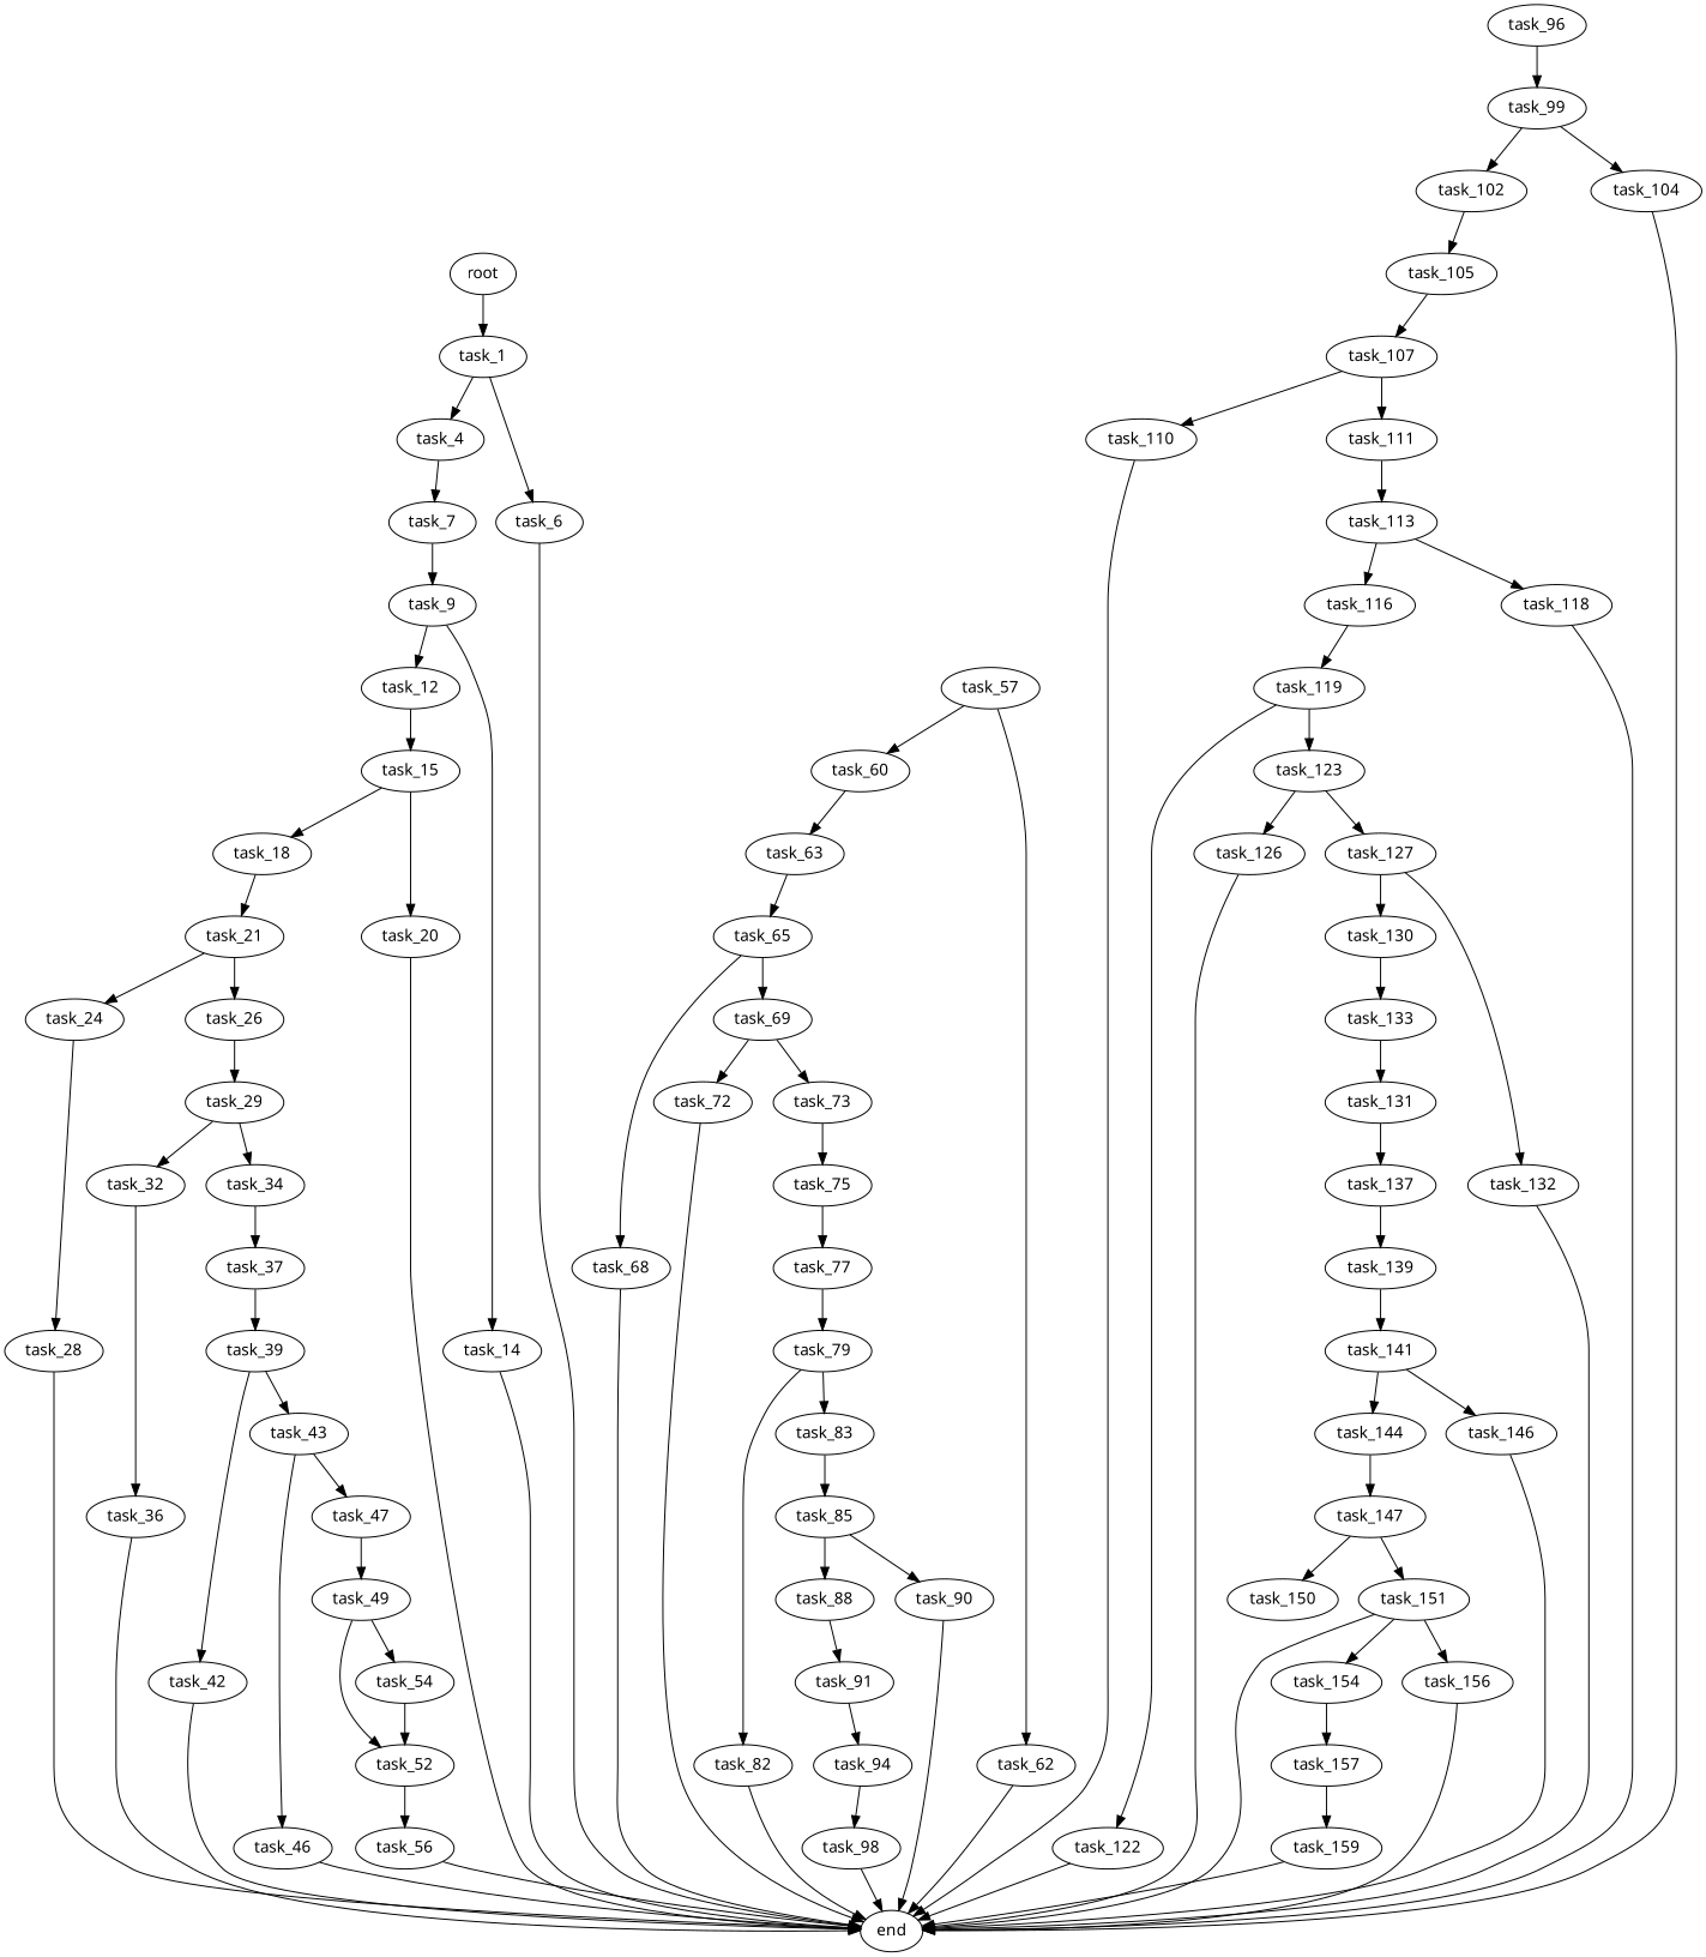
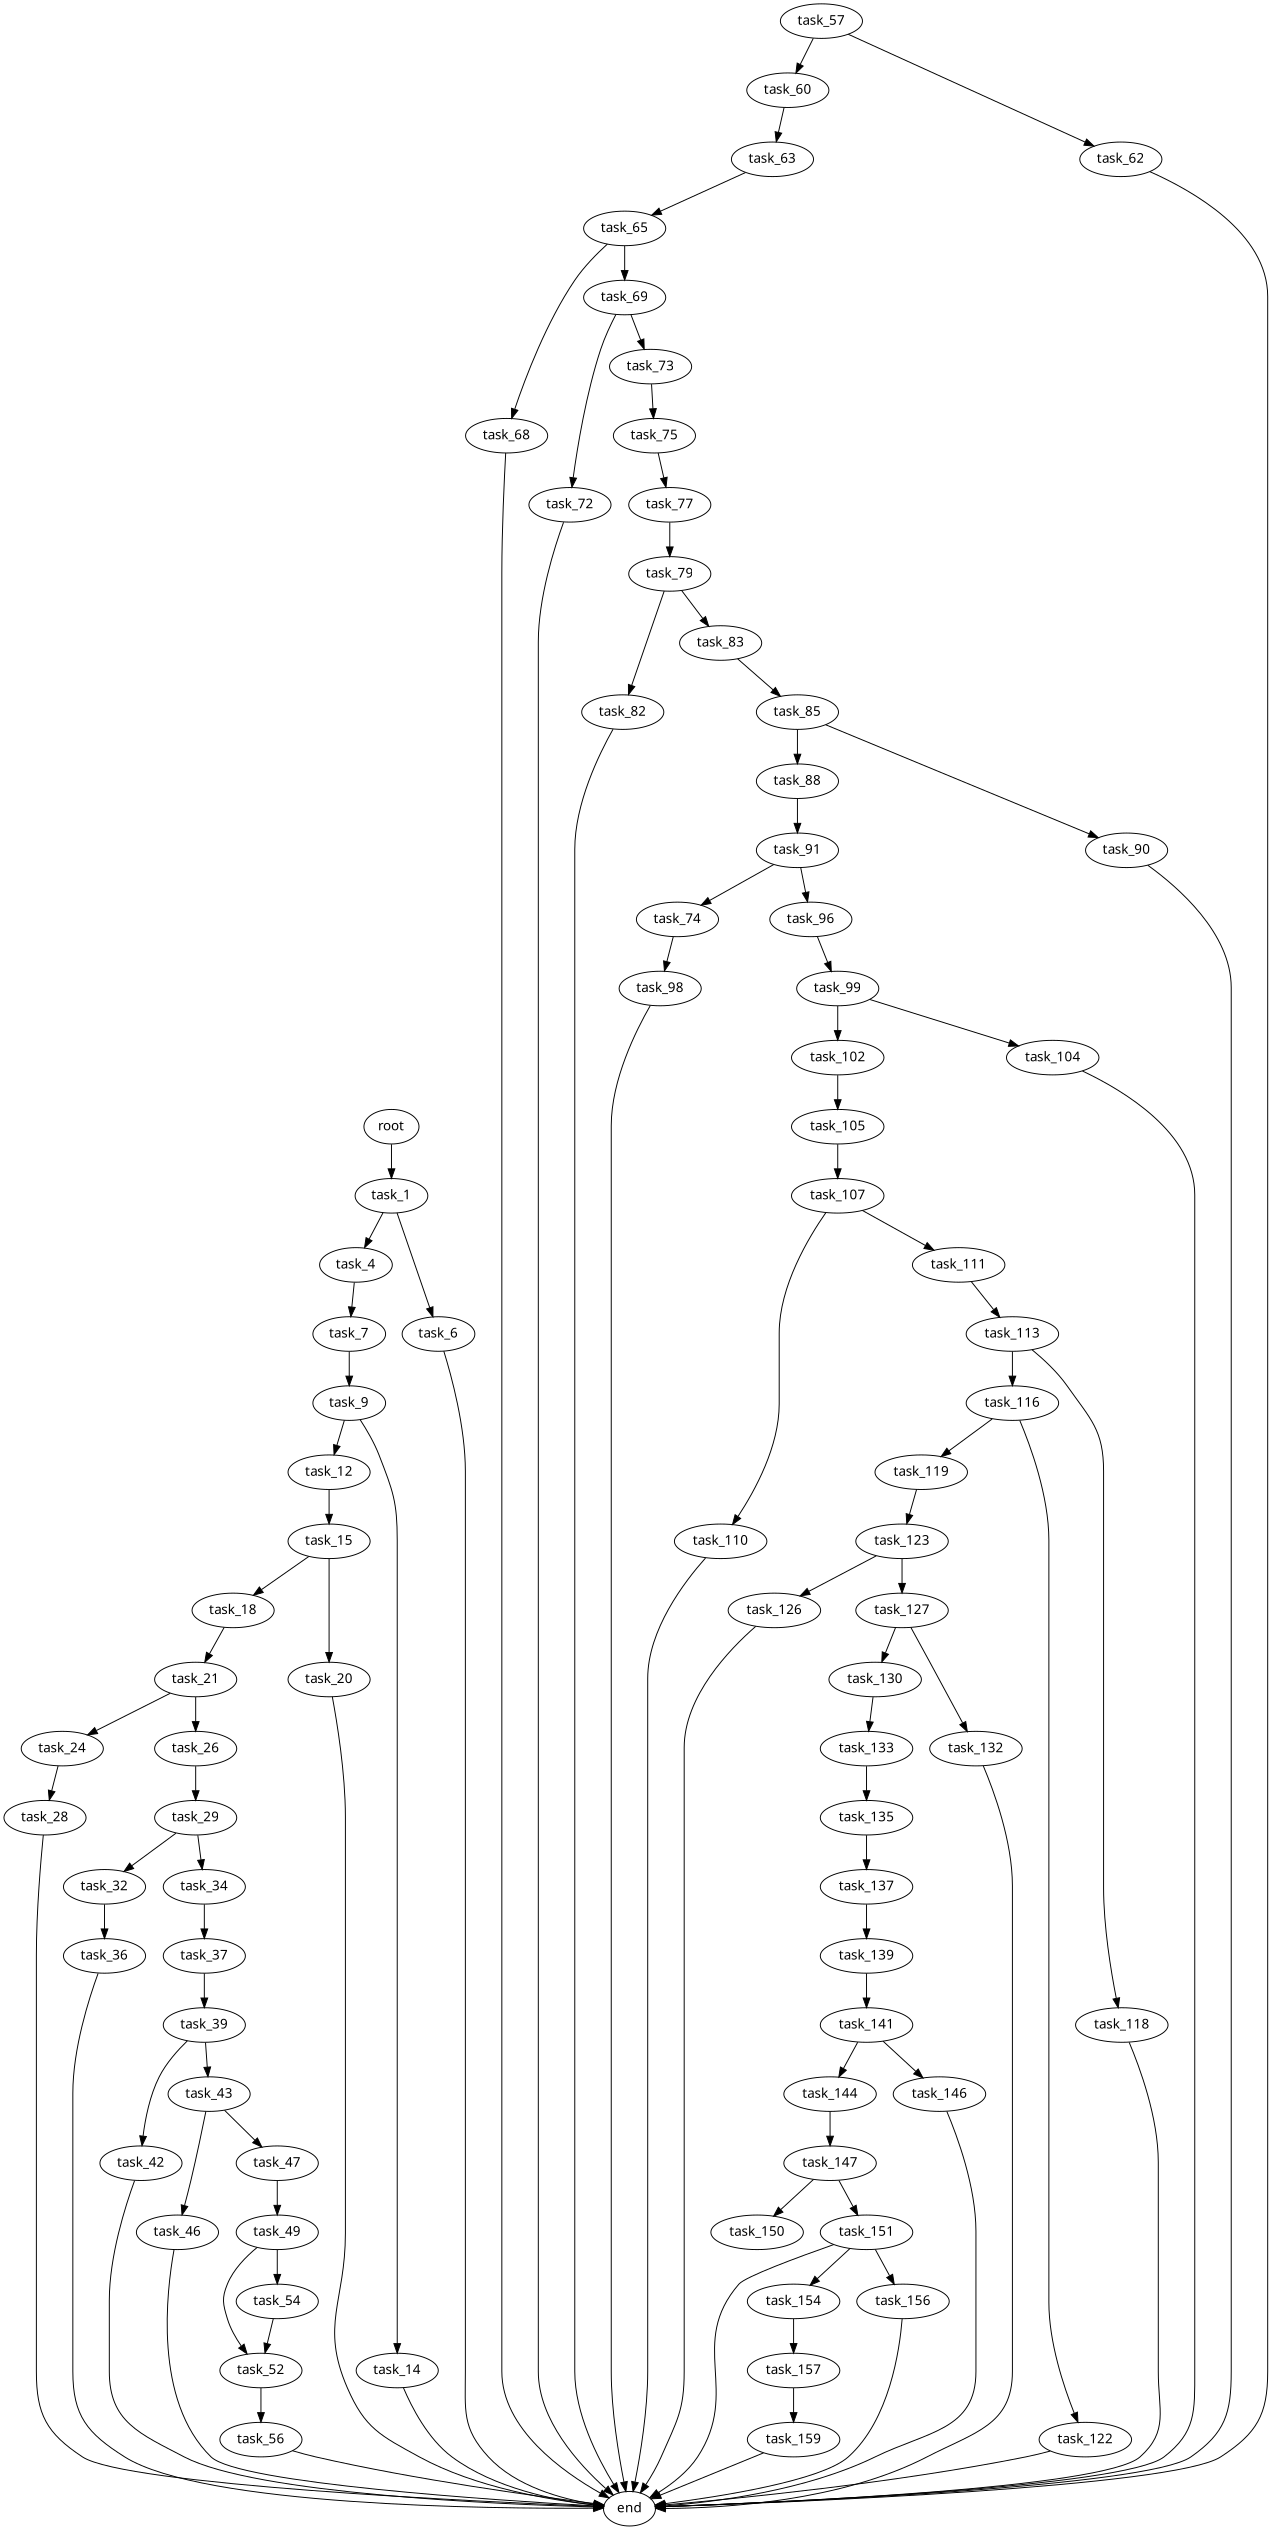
  digraph {
    fontname="Noto Sans"
    node [fontname="Noto Sans"]
    edge [fontname="Noto Sans"]
    root
    task_1
    task_4
    task_6
    task_7
    end
    task_9
    task_12
    task_14
    task_15
    task_18
    task_20
    task_21
    task_24
    task_26
    task_28
    task_29
    task_32
    task_34
    task_36
    task_37
    task_39
    task_42
    task_43
    task_46
    task_47
    task_49
    task_52
    task_54
    task_56
    task_57
    task_60
    task_62
    task_63
    task_65
    task_68
    task_69
    task_72
    task_73
    task_75
    task_77
    task_79
    task_82
    task_83
    task_85
    task_88
    task_90
    task_91
-   task_94
+   task_94 [label=task_74]
    task_96
    task_98
    task_99
    task_102
    task_104
    task_105
    task_107
    task_110
    task_111
    task_113
    task_116
    task_118
    task_119
    task_122
    task_123
    task_126
    task_127
    task_130
    task_132
    task_133
-   task_135 [label=task_131]
+   task_135
    task_137
    task_139
    task_141
    task_144
    task_146
    task_147
    task_150
    task_151
    task_154
    task_156
    task_157
    task_159
    root -> task_1
    task_1 -> task_4
    task_1 -> task_6
    task_4 -> task_7
    task_6 -> end
    task_7 -> task_9
    task_9 -> task_12
    task_9 -> task_14
    task_12 -> task_15
    task_14 -> end
    task_15 -> task_18
    task_15 -> task_20
    task_18 -> task_21
    task_20 -> end
    task_21 -> task_24
    task_21 -> task_26
    task_24 -> task_28
    task_26 -> task_29
    task_28 -> end
    task_29 -> task_32
    task_29 -> task_34
    task_32 -> task_36
    task_34 -> task_37
    task_36 -> end
    task_37 -> task_39
    task_39 -> task_42
    task_39 -> task_43
    task_42 -> end
    task_43 -> task_46
    task_43 -> task_47
    task_46 -> end
    task_47 -> task_49
    task_49 -> task_52
    task_49 -> task_54
    task_52 -> task_56
    task_54 -> task_52
    task_56 -> end
    task_57 -> task_60
    task_57 -> task_62
    task_60 -> task_63
    task_62 -> end
    task_63 -> task_65
    task_65 -> task_68
    task_65 -> task_69
    task_68 -> end
    task_69 -> task_72
    task_69 -> task_73
    task_72 -> end
    task_73 -> task_75
    task_75 -> task_77
    task_77 -> task_79
    task_79 -> task_82
    task_79 -> task_83
    task_82 -> end
    task_83 -> task_85
    task_85 -> task_88
    task_85 -> task_90
    task_88 -> task_91
    task_90 -> end
    task_91 -> task_94
+   task_91 -> task_96
    task_94 -> task_98
    task_96 -> task_99
    task_98 -> end
    task_99 -> task_102
    task_99 -> task_104
    task_102 -> task_105
    task_104 -> end
    task_105 -> task_107
    task_107 -> task_110
    task_107 -> task_111
    task_110 -> end
    task_111 -> task_113
    task_113 -> task_116
    task_113 -> task_118
    task_116 -> task_119
    task_118 -> end
-   task_119 -> task_122
+   task_116 -> task_122
    task_119 -> task_123
    task_122 -> end
    task_123 -> task_126
    task_123 -> task_127
    task_126 -> end
    task_127 -> task_130
    task_127 -> task_132
    task_130 -> task_133
    task_132 -> end
    task_133 -> task_135
    task_135 -> task_137
    task_137 -> task_139
    task_139 -> task_141
    task_141 -> task_144
    task_141 -> task_146
    task_144 -> task_147
    task_146 -> end
    task_147 -> task_150
    task_147 -> task_151
    task_151 -> end
    task_151 -> task_154
    task_151 -> task_156
    task_154 -> task_157
    task_156 -> end
    task_157 -> task_159
    task_159 -> end
  }
